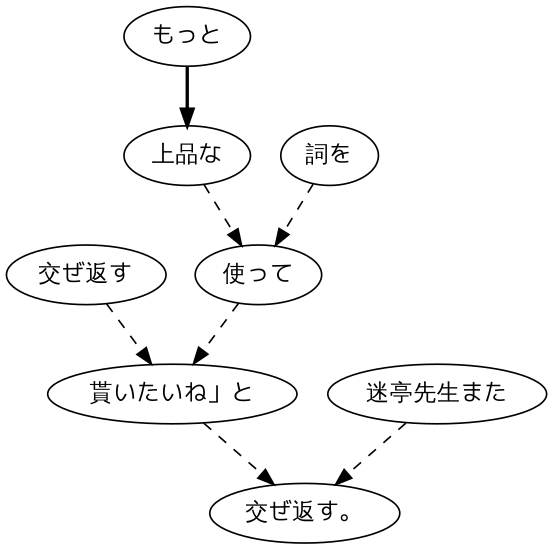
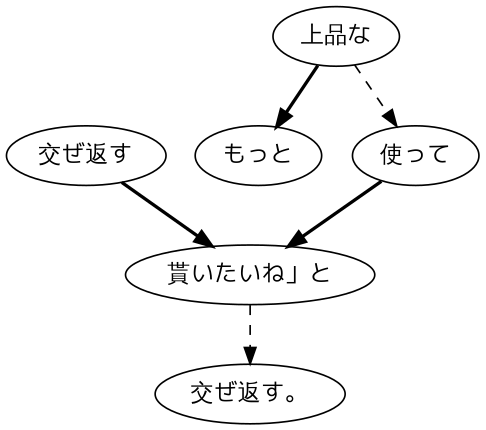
  digraph {
    fontname="Liberation Mono"
    node [fontname="Liberation Mono"]
    edge [fontname="Liberation Mono" style=dashed]
    n1 [label="交ぜ返す"]
    n2 [label="貰いたいね」と"]
    n3 [label="交ぜ返す。"]
    n4 [label="もっと"]
    n5 [label="上品な"]
    n6 [label="使って"]
-   n7 [label="詞を"]
-   n8 [label="迷亭先生また"]
-   n1 -> n2
+   n1 -> n2 [style=bold]
    n2 -> n3
-   n4 -> n5 [style=bold]
+   n5 -> n4 [style=bold]
    n5 -> n6
-   n6 -> n2
-   n7 -> n6
-   n8 -> n3
+   n6 -> n2 [style=bold]
  }
